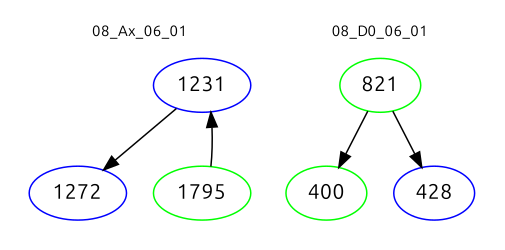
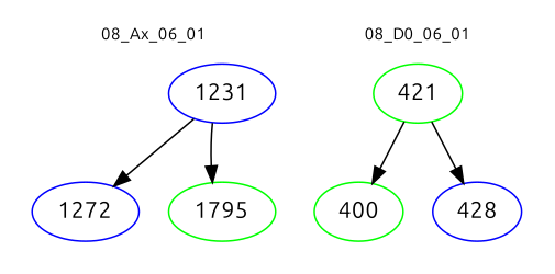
  digraph {
    fontname=Ubuntu
    node [color=blue fontname=Ubuntu]
    edge [color=black fontname=Ubuntu]
    n1 [label=1231]
    n2 [label=1272]
    n3 [color=green label=1795]
-   n4 [color=green label=821]
+   n4 [color=green label=421]
    n5 [color=green label=400]
    n6 [label=428]
    subgraph cluster_1 {
      color=white
      fontsize=10
      label="08_Ax_06_01"
      n1
      n2
      n3
    }
    subgraph cluster_2 {
      color=white
      fontsize=10
      label="08_D0_06_01"
      n4
      n5
      n6
    }
    n1 -> n2
-   n3 -> n1
+   n1 -> n3
    n4 -> n5
    n4 -> n6
  }
